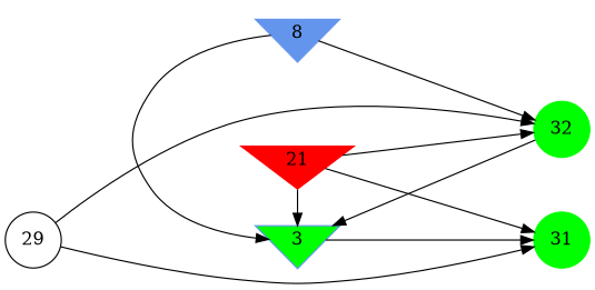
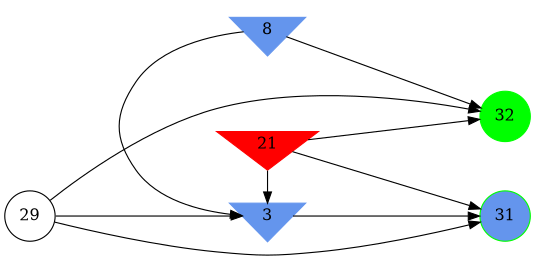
  digraph {
    rankdir=LR
    ranksep=2.0
    node [color=cornflowerblue shape=invtriangle style=filled]
-   3 [fillcolor=green]
+   3
    8
    21 [color=red]
    29 [color=black shape=circle style=""]
    n5 [color=green label=32 shape=circle]
-   31 [color=green shape=circle]
+   31 [color=green shape=circle fillcolor=cornflowerblue]
    subgraph sub_1 {
      rank=same
      3
      8
      21
    }
    subgraph sub_2 {
      rank=same
      29
    }
    subgraph sub_3 {
      rank=same
      n5
      31
    }
    3 -> 31
    8 -> 3
    8 -> n5
    21 -> 3
    21 -> n5
    21 -> 31
-   n5 -> 3
+   29 -> 3
    29 -> n5
    29 -> 31
  }
